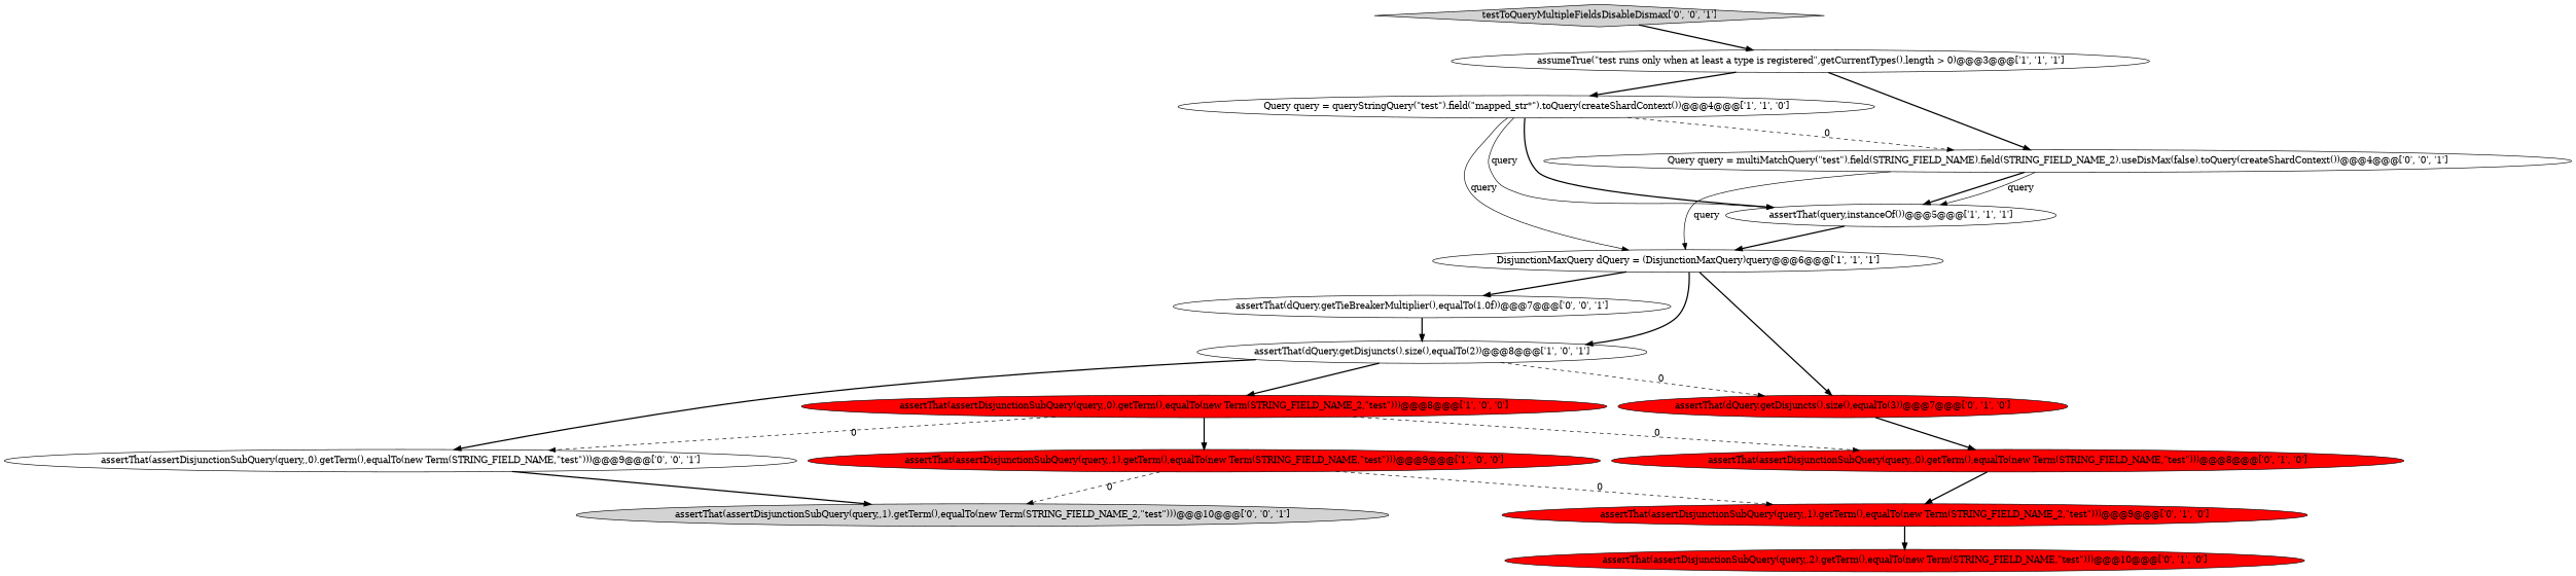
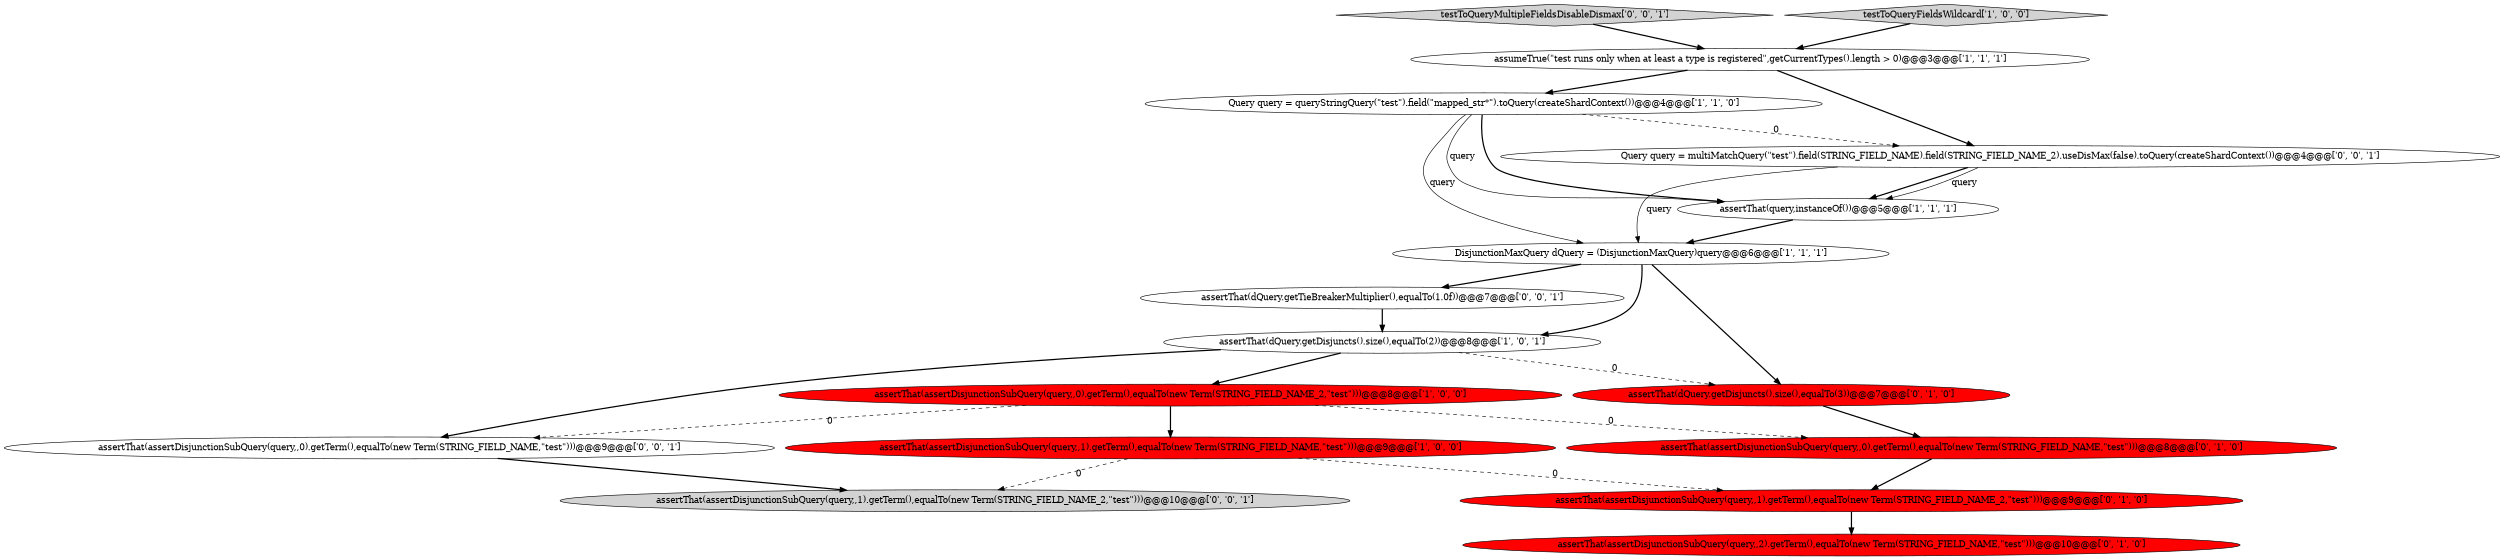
  digraph {
    node [fillcolor=white shape=ellipse style=filled]
    edge [style=bold]
    n1 [label="Query query = queryStringQuery(\"test\").field(\"mapped_str*\").toQuery(createShardContext())@@@4@@@['1', '1', '0']"]
    n2 [label="Query query = multiMatchQuery(\"test\").field(STRING_FIELD_NAME).field(STRING_FIELD_NAME_2).useDisMax(false).toQuery(createShardContext())@@@4@@@['0', '0', '1']"]
    n3 [label="assertThat(query,instanceOf())@@@5@@@['1', '1', '1']"]
    n4 [label="DisjunctionMaxQuery dQuery = (DisjunctionMaxQuery)query@@@6@@@['1', '1', '1']"]
    n5 [label="assertThat(dQuery.getTieBreakerMultiplier(),equalTo(1.0f))@@@7@@@['0', '0', '1']"]
    n6 [label="assertThat(dQuery.getDisjuncts().size(),equalTo(2))@@@8@@@['1', '0', '1']"]
    n7 [fillcolor=red label="assertThat(dQuery.getDisjuncts().size(),equalTo(3))@@@7@@@['0', '1', '0']"]
    n8 [label="assumeTrue(\"test runs only when at least a type is registered\",getCurrentTypes().length > 0)@@@3@@@['1', '1', '1']"]
    n9 [fillcolor=lightgray label="testToQueryMultipleFieldsDisableDismax['0', '0', '1']" shape=diamond]
    n10 [fillcolor=red label="assertThat(assertDisjunctionSubQuery(query,,1).getTerm(),equalTo(new Term(STRING_FIELD_NAME,\"test\")))@@@9@@@['1', '0', '0']"]
    n11 [fillcolor=red label="assertThat(assertDisjunctionSubQuery(query,,1).getTerm(),equalTo(new Term(STRING_FIELD_NAME_2,\"test\")))@@@9@@@['0', '1', '0']"]
    n12 [fillcolor=lightgray label="assertThat(assertDisjunctionSubQuery(query,,1).getTerm(),equalTo(new Term(STRING_FIELD_NAME_2,\"test\")))@@@10@@@['0', '0', '1']"]
    n13 [fillcolor=red label="assertThat(assertDisjunctionSubQuery(query,,2).getTerm(),equalTo(new Term(STRING_FIELD_NAME,\"test\")))@@@10@@@['0', '1', '0']"]
    n14 [fillcolor=red label="assertThat(assertDisjunctionSubQuery(query,,0).getTerm(),equalTo(new Term(STRING_FIELD_NAME,\"test\")))@@@8@@@['0', '1', '0']"]
    n15 [fillcolor=red label="assertThat(assertDisjunctionSubQuery(query,,0).getTerm(),equalTo(new Term(STRING_FIELD_NAME_2,\"test\")))@@@8@@@['1', '0', '0']"]
    n16 [label="assertThat(assertDisjunctionSubQuery(query,,0).getTerm(),equalTo(new Term(STRING_FIELD_NAME,\"test\")))@@@9@@@['0', '0', '1']"]
+   n17 [fillcolor=lightgray label="testToQueryFieldsWildcard['1', '0', '0']" shape=diamond]
    n1 -> n2 [label=0 style=dashed]
    n1 -> n3 [label=query style=solid]
    n1 -> n3
    n1 -> n4 [label=query style=solid]
    n2 -> n3
    n2 -> n3 [label=query style=solid]
    n2 -> n4 [label=query style=solid]
    n3 -> n4
    n4 -> n5
    n4 -> n6
    n4 -> n7
    n5 -> n6
    n6 -> n7 [label=0 style=dashed]
    n6 -> n15
    n6 -> n16
    n7 -> n14
    n8 -> n1
    n8 -> n2
    n9 -> n8
    n10 -> n11 [label=0 style=dashed]
    n10 -> n12 [label=0 style=dashed]
    n11 -> n13
    n14 -> n11
    n15 -> n10
    n15 -> n14 [label=0 style=dashed]
    n15 -> n16 [label=0 style=dashed]
    n16 -> n12
+   n17 -> n8
  }
